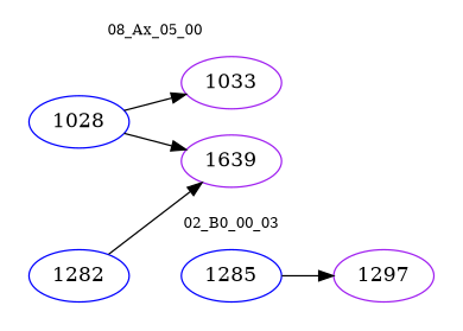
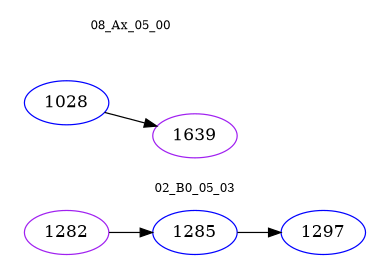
  digraph {
    rankdir=LR
    node [color=blue]
    edge [color=black]
    n1 [label=1028]
-   n2 [color=purple label=1033]
    n3 [color=purple label=1639]
-   n4 [label=1282]
+   n4 [color=purple label=1282]
    n5 [label=1285]
-   n6 [color=purple label=1297]
+   n6 [label=1297]
    subgraph cluster_1 {
      color=white
      fontsize=10
      label="08_Ax_05_00"
      n1
-     n2
      n3
    }
    subgraph cluster_2 {
      color=white
      fontsize=10
-     label="02_B0_00_03"
+     label="02_B0_05_03"
      n4
      n5
      n6
    }
-   n1 -> n2
    n1 -> n3
-   n4 -> n3
+   n4 -> n5
    n5 -> n6
  }
